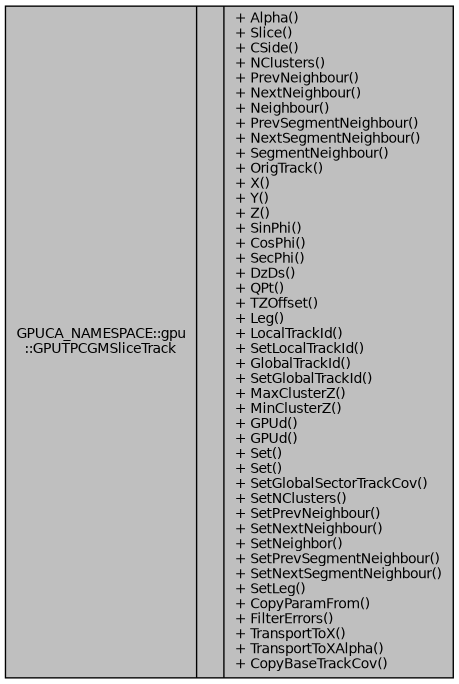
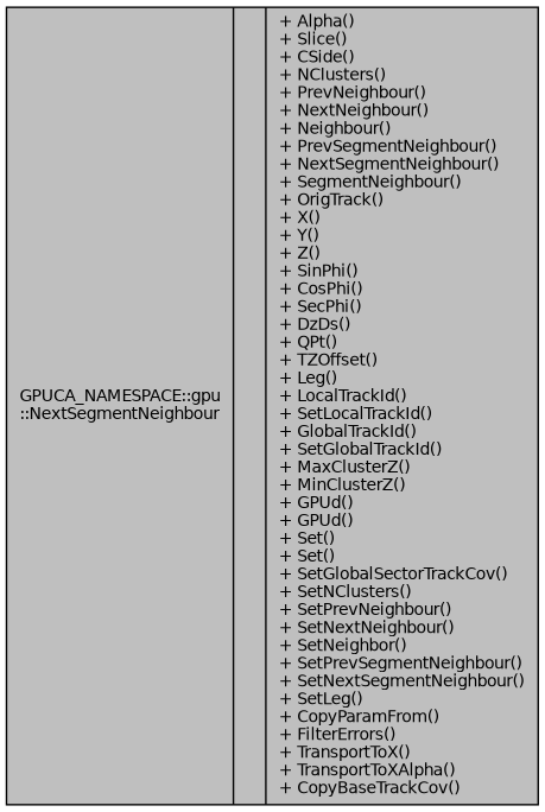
  digraph {
    rankdir=LR
-   n1 [color=black fillcolor=grey75 fontcolor=black fontname=Helvetica fontsize=10 height=0.2 label="{GPUCA_NAMESPACE::gpu\l::GPUTPCGMSliceTrack\n||+ Alpha()\l+ Slice()\l+ CSide()\l+ NClusters()\l+ PrevNeighbour()\l+ NextNeighbour()\l+ Neighbour()\l+ PrevSegmentNeighbour()\l+ NextSegmentNeighbour()\l+ SegmentNeighbour()\l+ OrigTrack()\l+ X()\l+ Y()\l+ Z()\l+ SinPhi()\l+ CosPhi()\l+ SecPhi()\l+ DzDs()\l+ QPt()\l+ TZOffset()\l+ Leg()\l+ LocalTrackId()\l+ SetLocalTrackId()\l+ GlobalTrackId()\l+ SetGlobalTrackId()\l+ MaxClusterZ()\l+ MinClusterZ()\l+ GPUd()\l+ GPUd()\l+ Set()\l+ Set()\l+ SetGlobalSectorTrackCov()\l+ SetNClusters()\l+ SetPrevNeighbour()\l+ SetNextNeighbour()\l+ SetNeighbor()\l+ SetPrevSegmentNeighbour()\l+ SetNextSegmentNeighbour()\l+ SetLeg()\l+ CopyParamFrom()\l+ FilterErrors()\l+ TransportToX()\l+ TransportToXAlpha()\l+ CopyBaseTrackCov()\l}" shape=record style=filled width=0.4]
+   n1 [color=black fillcolor=grey75 fontcolor=black fontname=Helvetica fontsize=10 height=0.2 label="{GPUCA_NAMESPACE::gpu\l::NextSegmentNeighbour\n||+ Alpha()\l+ Slice()\l+ CSide()\l+ NClusters()\l+ PrevNeighbour()\l+ NextNeighbour()\l+ Neighbour()\l+ PrevSegmentNeighbour()\l+ NextSegmentNeighbour()\l+ SegmentNeighbour()\l+ OrigTrack()\l+ X()\l+ Y()\l+ Z()\l+ SinPhi()\l+ CosPhi()\l+ SecPhi()\l+ DzDs()\l+ QPt()\l+ TZOffset()\l+ Leg()\l+ LocalTrackId()\l+ SetLocalTrackId()\l+ GlobalTrackId()\l+ SetGlobalTrackId()\l+ MaxClusterZ()\l+ MinClusterZ()\l+ GPUd()\l+ GPUd()\l+ Set()\l+ Set()\l+ SetGlobalSectorTrackCov()\l+ SetNClusters()\l+ SetPrevNeighbour()\l+ SetNextNeighbour()\l+ SetNeighbor()\l+ SetPrevSegmentNeighbour()\l+ SetNextSegmentNeighbour()\l+ SetLeg()\l+ CopyParamFrom()\l+ FilterErrors()\l+ TransportToX()\l+ TransportToXAlpha()\l+ CopyBaseTrackCov()\l}" shape=record style=filled width=0.4]
  }
